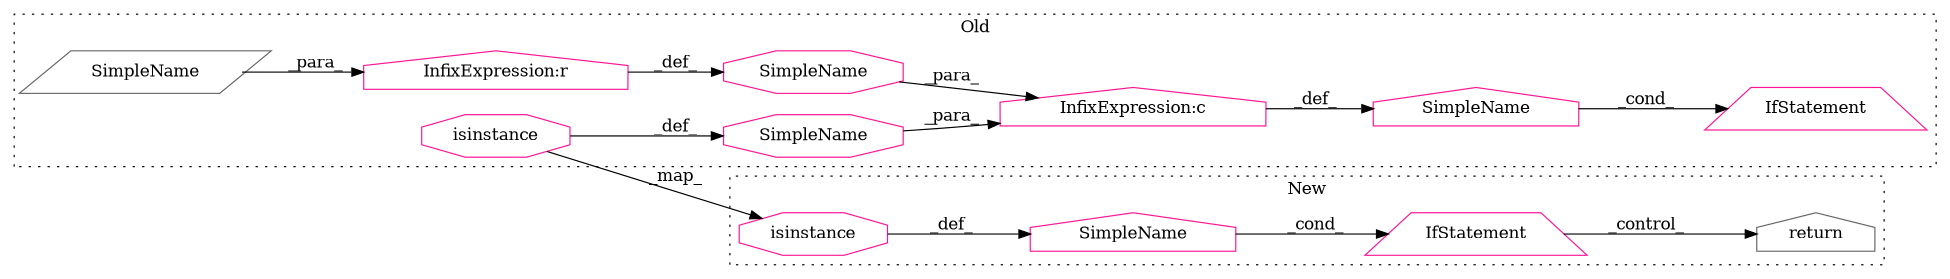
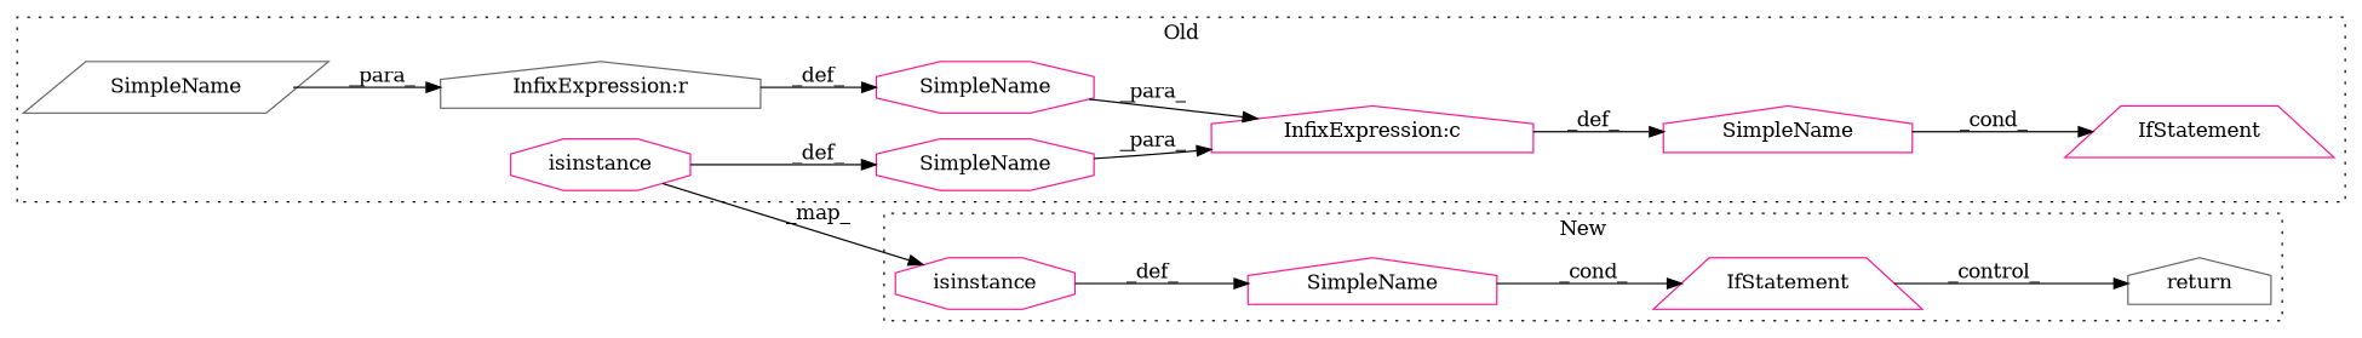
  digraph {
    rankdir=LR
    node [a=42 shape=house color=deeppink]
    n1 [a=32 l="11,1" label=isinstance s="4153,4181" shape=octagon]
    n2 [label=SimpleName]
    n3 [a=25 l="4,2" label=IfStatement s="4149,4215" shape=trapezium]
    n4 [label=SimpleName shape=octagon]
    n5 [a=27 l=4 label="InfixExpression:c" s=4182]
    n6 [label=SimpleName shape=octagon]
-   n7 [a=27 l=4 label="InfixExpression:r" s=4206]
+   n7 [a=27 l=4 label="InfixExpression:r" s=4206 color=gray40]
    n8 [l=4 label=SimpleName s=4210 shape=parallelogram color=gray40]
    n9 [a=32 l="11,1" label=isinstance s="4153,4181" shape=octagon]
    n10 [label=SimpleName]
    n11 [a=25 l="4,2" label=IfStatement s="4149,4182" shape=trapezium]
    n12 [a=41 l=7 label=return s=4276 color=gray40]
    subgraph cluster_1 {
      label=Old
      style=dotted
      n1
      n2
      n3
      n4
      n5
      n6
      n7
      n8
    }
    subgraph cluster_2 {
      label=New
      style=dotted
      n9
      n10
      n11
      n12
    }
    n1 -> n4 [label=_def_]
    n1 -> n9 [label=_map_]
    n2 -> n3 [label=_cond_]
    n4 -> n5 [label=_para_]
    n5 -> n2 [label=_def_]
    n6 -> n5 [label=_para_]
    n7 -> n6 [label=_def_]
    n8 -> n7 [label=_para_]
    n9 -> n10 [label=_def_]
    n10 -> n11 [label=_cond_]
    n11 -> n12 [label=_control_]
  }
